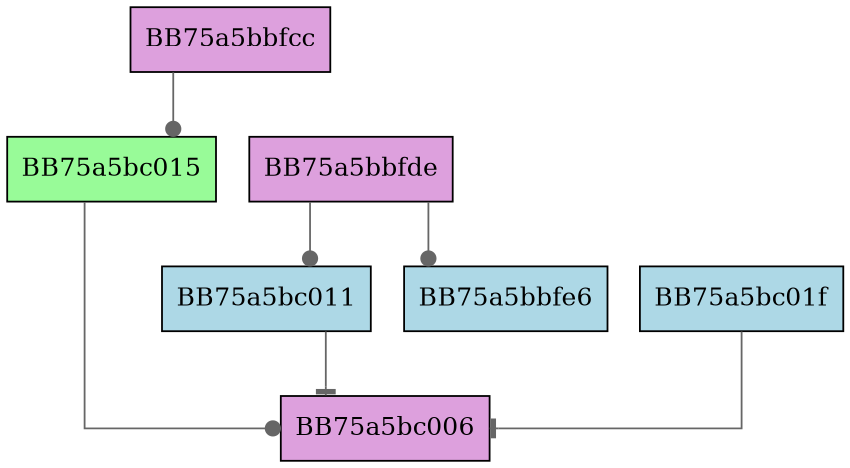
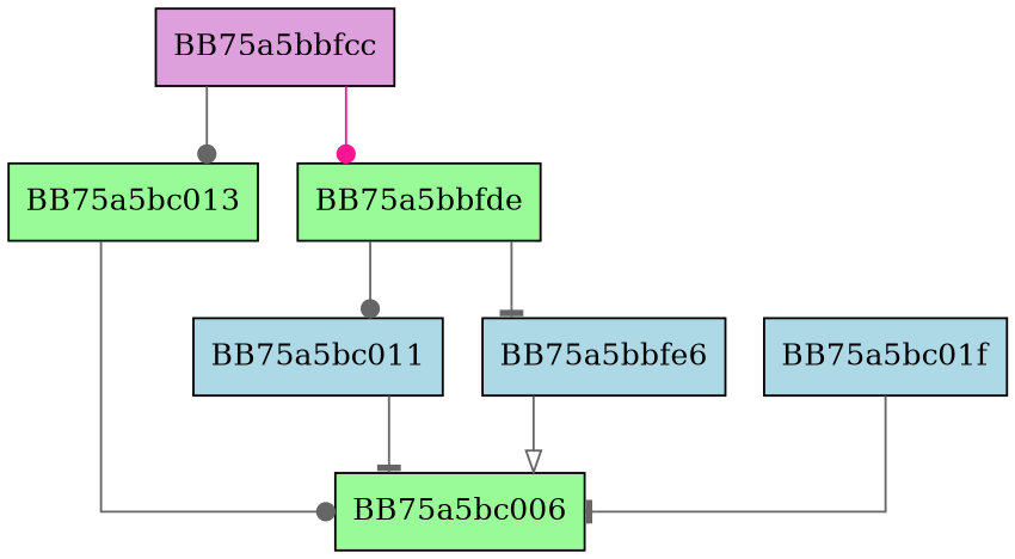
  digraph {
    splines=ortho
    node [fillcolor=lightblue shape=box style=filled]
    edge [arrowhead=dot color=gray40]
    BB75a5bbfcc [fillcolor=plum]
-   BB75a5bc015 [fillcolor=palegreen]
-   BB75a5bbfde [fillcolor=plum]
-   BB75a5bc006 [fillcolor=plum]
+   BB75a5bc015 [fillcolor=palegreen label=BB75a5bc013]
+   BB75a5bbfde [fillcolor=palegreen]
+   BB75a5bc006 [fillcolor=palegreen]
    BB75a5bc011
    BB75a5bbfe6
    BB75a5bc01f
    BB75a5bbfcc -> BB75a5bc015
+   BB75a5bbfcc -> BB75a5bbfde [color=deeppink]
    BB75a5bc015 -> BB75a5bc006
    BB75a5bbfde -> BB75a5bc011
-   BB75a5bbfde -> BB75a5bbfe6
+   BB75a5bbfde -> BB75a5bbfe6 [arrowhead=tee]
    BB75a5bc011 -> BB75a5bc006 [arrowhead=tee]
+   BB75a5bbfe6 -> BB75a5bc006 [arrowhead=onormal]
    BB75a5bc01f -> BB75a5bc006 [arrowhead=tee]
  }
